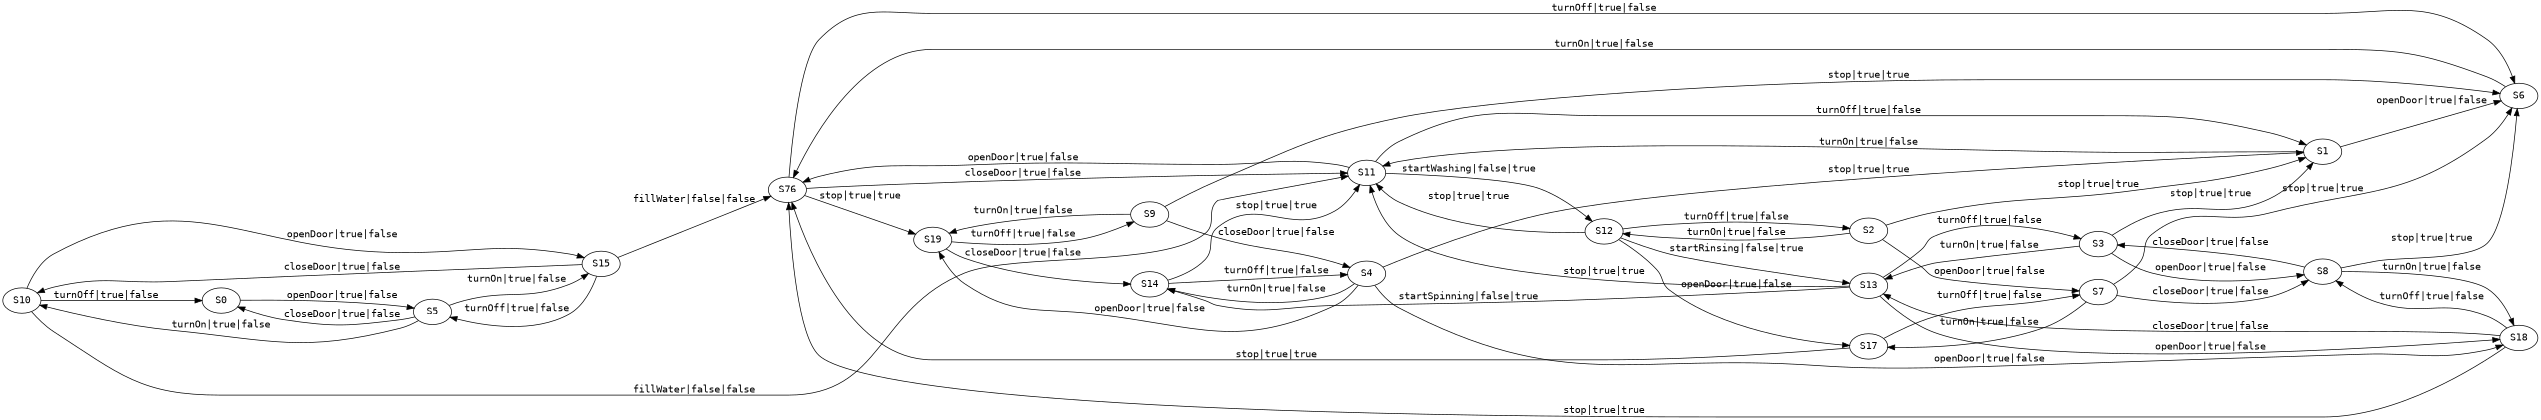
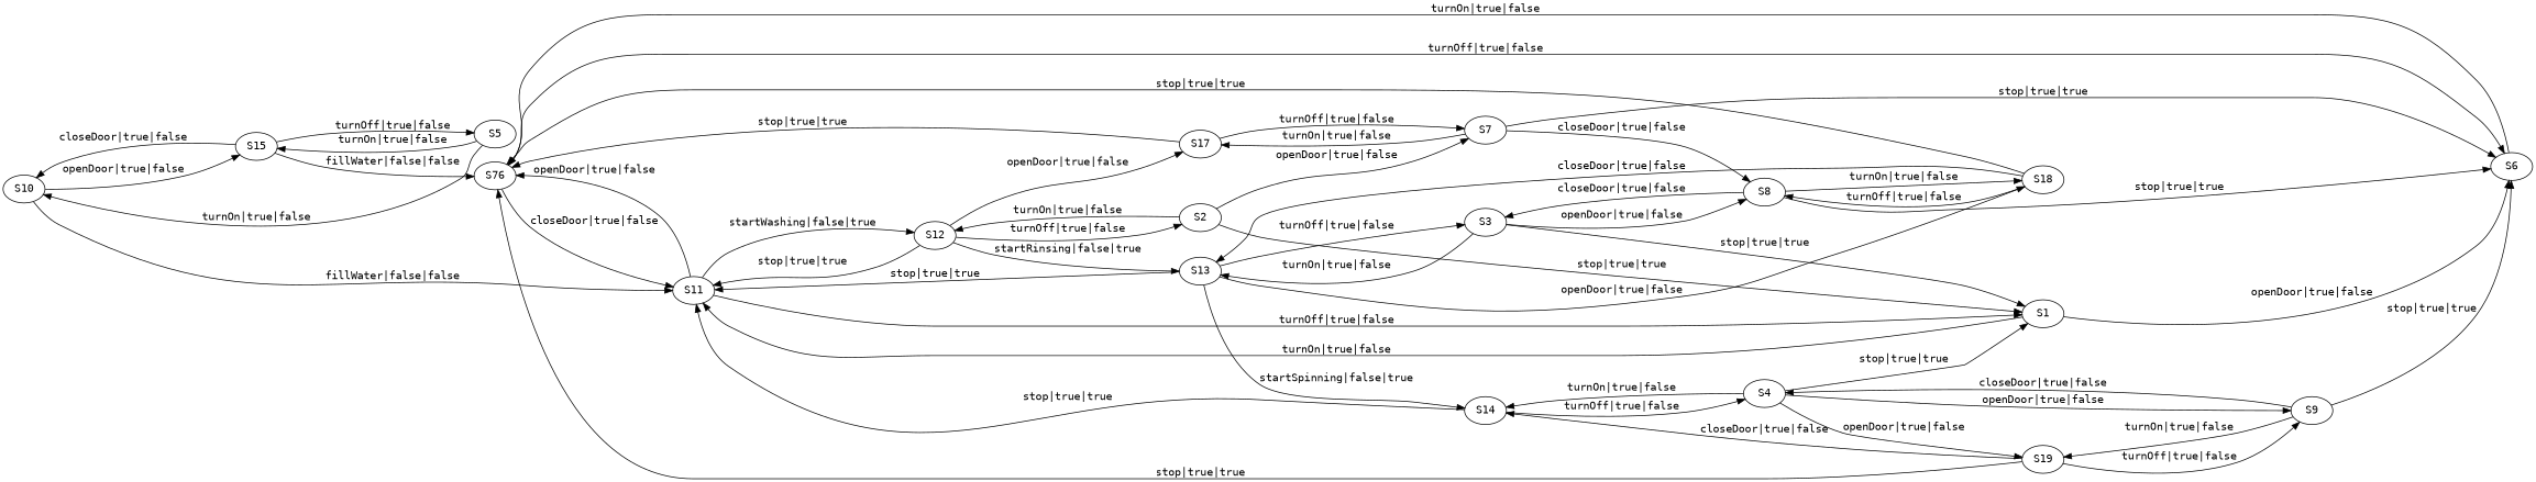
  digraph {
    fontname="DejaVu Sans Mono"
    rankdir=LR
    node [fontname="DejaVu Sans Mono"]
    edge [fontname="DejaVu Sans Mono"]
    n1 [label=S76]
    S19
    S14
    S9
    S6
    S11
    S4
    S1
    S12
    S7
    S17
    S8
    S2
    S13
-   S0
    S5
    S10
    S15
    S18
    S3
    n1 -> S6 [label="turnOff|true|false"]
    n1 -> S11 [label="closeDoor|true|false"]
-   n1 -> S19 [label="stop|true|true"]
+   S19 -> n1 [label="stop|true|true"]
    S19 -> S14 [label="closeDoor|true|false"]
    S19 -> S9 [label="turnOff|true|false"]
    S14 -> S11 [label="stop|true|true"]
    S14 -> S4 [label="turnOff|true|false"]
    S9 -> S19 [label="turnOn|true|false"]
    S9 -> S6 [label="stop|true|true"]
    S9 -> S4 [label="closeDoor|true|false"]
    S6 -> n1 [label="turnOn|true|false"]
    S11 -> n1 [label="openDoor|true|false"]
    S11 -> S1 [label="turnOff|true|false"]
    S11 -> S12 [label="startWashing|false|true"]
    S4 -> S19 [label="openDoor|true|false"]
    S4 -> S14 [label="turnOn|true|false"]
-   S4 -> S18 [label="openDoor|true|false"]
+   S4 -> S9 [label="openDoor|true|false"]
    S4 -> S1 [label="stop|true|true"]
    S1 -> S6 [label="openDoor|true|false"]
    S1 -> S11 [label="turnOn|true|false"]
    S12 -> S11 [label="stop|true|true"]
    S12 -> S17 [label="openDoor|true|false"]
    S12 -> S2 [label="turnOff|true|false"]
    S12 -> S13 [label="startRinsing|false|true"]
    S7 -> S6 [label="stop|true|true"]
    S7 -> S17 [label="turnOn|true|false"]
    S7 -> S8 [label="closeDoor|true|false"]
    S17 -> n1 [label="stop|true|true"]
    S17 -> S7 [label="turnOff|true|false"]
    S8 -> S6 [label="stop|true|true"]
    S8 -> S18 [label="turnOn|true|false"]
    S8 -> S3 [label="closeDoor|true|false"]
    S2 -> S1 [label="stop|true|true"]
    S2 -> S12 [label="turnOn|true|false"]
    S2 -> S7 [label="openDoor|true|false"]
    S13 -> S14 [label="startSpinning|false|true"]
    S13 -> S11 [label="stop|true|true"]
    S13 -> S18 [label="openDoor|true|false"]
    S13 -> S3 [label="turnOff|true|false"]
-   S0 -> S5 [label="openDoor|true|false"]
-   S5 -> S0 [label="closeDoor|true|false"]
    S5 -> S10 [label="turnOn|true|false"]
    S5 -> S15 [label="turnOn|true|false"]
    S10 -> S11 [label="fillWater|false|false"]
-   S10 -> S0 [label="turnOff|true|false"]
    S10 -> S15 [label="openDoor|true|false"]
    S15 -> n1 [label="fillWater|false|false"]
    S15 -> S5 [label="turnOff|true|false"]
    S15 -> S10 [label="closeDoor|true|false"]
    S18 -> n1 [label="stop|true|true"]
    S18 -> S8 [label="turnOff|true|false"]
    S18 -> S13 [label="closeDoor|true|false"]
    S3 -> S1 [label="stop|true|true"]
    S3 -> S8 [label="openDoor|true|false"]
    S3 -> S13 [label="turnOn|true|false"]
  }
